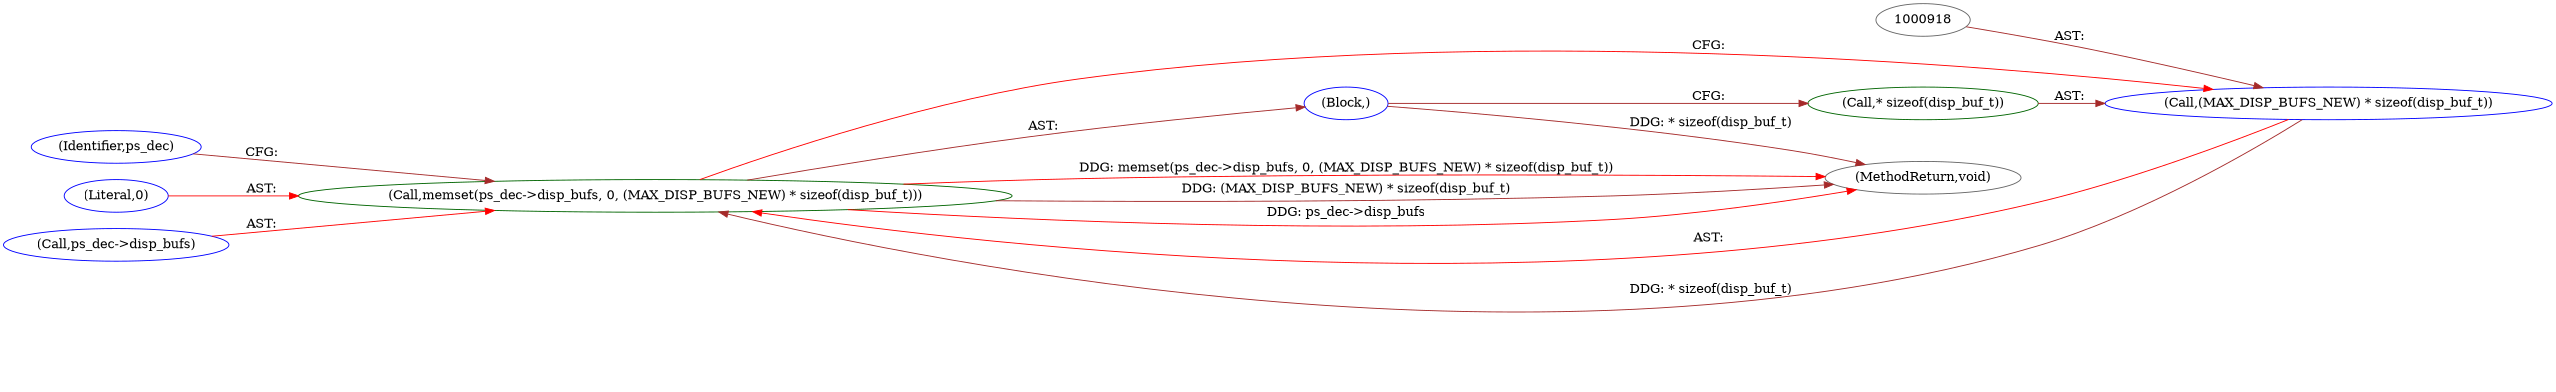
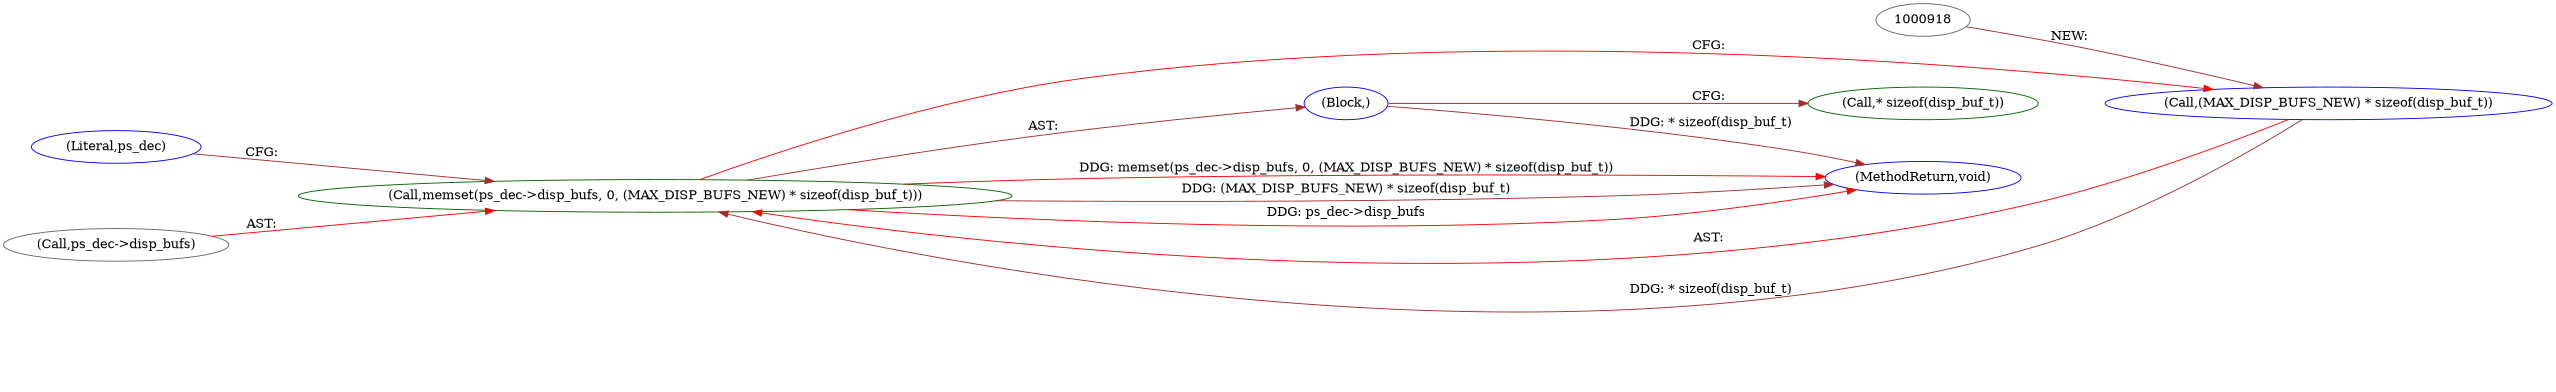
  digraph {
    rankdir=LR
    node [color=blue]
    edge [color=brown]
    n1 [color=darkgreen label="(Call,memset(ps_dec->disp_bufs, 0, (MAX_DISP_BUFS_NEW) * sizeof(disp_buf_t)))"]
    n2 [label="(Call,(MAX_DISP_BUFS_NEW) * sizeof(disp_buf_t))"]
    n3 [label="(Block,)"]
-   n4 [color=gray40 label="(MethodReturn,void)"]
+   n4 [label="(MethodReturn,void)"]
    n5 [color=darkgreen label="(Call,* sizeof(disp_buf_t))"]
-   n6 [label="(Identifier,ps_dec)"]
-   n7 [label="(Literal,0)"]
-   n8 [label="(Call,ps_dec->disp_bufs)"]
+   n6 [label="(Literal,ps_dec)"]
+   n8 [color=gray40 label="(Call,ps_dec->disp_bufs)"]
    1000918 [color=gray40]
    n1 -> n2 [color=red label="CFG: "]
    n1 -> n3 [label="AST: "]
    n1 -> n4 [color=red label="DDG: memset(ps_dec->disp_bufs, 0, (MAX_DISP_BUFS_NEW) * sizeof(disp_buf_t))"]
    n1 -> n4 [label="DDG: (MAX_DISP_BUFS_NEW) * sizeof(disp_buf_t)"]
    n1 -> n4 [color=red label="DDG: ps_dec->disp_bufs"]
    n2 -> n1 [color=red label="AST: "]
    n2 -> n1 [label="DDG: * sizeof(disp_buf_t)"]
    n3 -> n4 [label="DDG: * sizeof(disp_buf_t)"]
    n3 -> n5 [label="CFG: "]
-   n5 -> n2 [label="AST: "]
    n6 -> n1 [label="CFG: "]
-   n7 -> n1 [color=red label="AST: "]
    n8 -> n1 [color=red label="AST: "]
-   1000918 -> n2 [label="AST: "]
+   1000918 -> n2 [label="NEW: "]
  }
